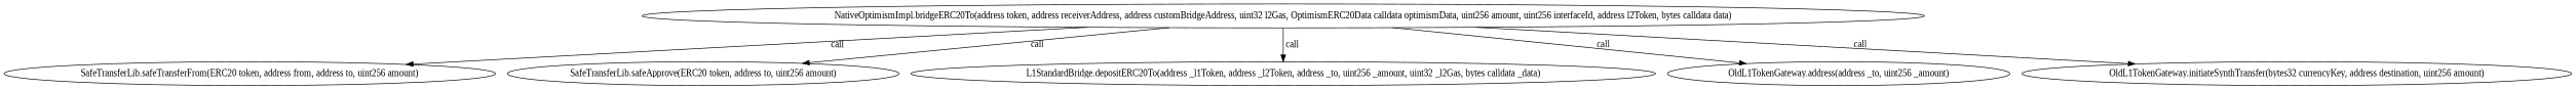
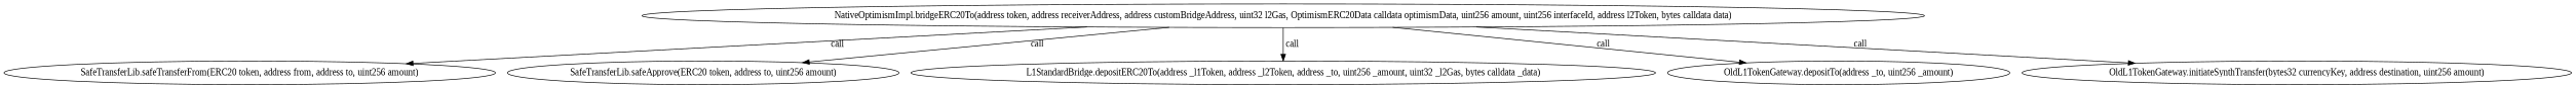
  digraph {
    fontname="Liberation Serif"
    node [fontname="Liberation Serif"]
    edge [fontname="Liberation Serif"]
    "NativeOptimismImpl.bridgeERC20To(address token, address receiverAddress, address customBridgeAddress, uint32 l2Gas, OptimismERC20Data calldata optimismData, uint256 amount, uint256 interfaceId, address l2Token, bytes calldata data)" [height=0.5 width=26.752]
    "SafeTransferLib.safeTransferFrom(ERC20 token, address from, address to, uint256 amount)" [height=0.5 width=10.251]
    "SafeTransferLib.safeApprove(ERC20 token, address to, uint256 amount)" [height=0.5 width=8.1727]
    "L1StandardBridge.depositERC20To(address _l1Token, address _l2Token, address _to, uint256 _amount, uint32 _l2Gas, bytes calldata _data)" [height=0.5 width=15.534]
-   "OldL1TokenGateway.depositTo(address _to, uint256 _amount)" [height=0.5 width=7.1378 label="OldL1TokenGateway.address(address _to, uint256 _amount)"]
+   "OldL1TokenGateway.depositTo(address _to, uint256 _amount)" [height=0.5 width=7.1378]
    "OldL1TokenGateway.initiateSynthTransfer(bytes32 currencyKey, address destination, uint256 amount)" [height=0.5 width=11.465]
    "NativeOptimismImpl.bridgeERC20To(address token, address receiverAddress, address customBridgeAddress, uint32 l2Gas, OptimismERC20Data calldata optimismData, uint256 amount, uint256 interfaceId, address l2Token, bytes calldata data)" -> "SafeTransferLib.safeTransferFrom(ERC20 token, address from, address to, uint256 amount)" [label=" call"]
    "NativeOptimismImpl.bridgeERC20To(address token, address receiverAddress, address customBridgeAddress, uint32 l2Gas, OptimismERC20Data calldata optimismData, uint256 amount, uint256 interfaceId, address l2Token, bytes calldata data)" -> "SafeTransferLib.safeApprove(ERC20 token, address to, uint256 amount)" [label=" call"]
    "NativeOptimismImpl.bridgeERC20To(address token, address receiverAddress, address customBridgeAddress, uint32 l2Gas, OptimismERC20Data calldata optimismData, uint256 amount, uint256 interfaceId, address l2Token, bytes calldata data)" -> "L1StandardBridge.depositERC20To(address _l1Token, address _l2Token, address _to, uint256 _amount, uint32 _l2Gas, bytes calldata _data)" [label=" call"]
    "NativeOptimismImpl.bridgeERC20To(address token, address receiverAddress, address customBridgeAddress, uint32 l2Gas, OptimismERC20Data calldata optimismData, uint256 amount, uint256 interfaceId, address l2Token, bytes calldata data)" -> "OldL1TokenGateway.depositTo(address _to, uint256 _amount)" [label=" call"]
    "NativeOptimismImpl.bridgeERC20To(address token, address receiverAddress, address customBridgeAddress, uint32 l2Gas, OptimismERC20Data calldata optimismData, uint256 amount, uint256 interfaceId, address l2Token, bytes calldata data)" -> "OldL1TokenGateway.initiateSynthTransfer(bytes32 currencyKey, address destination, uint256 amount)" [label=" call"]
  }
